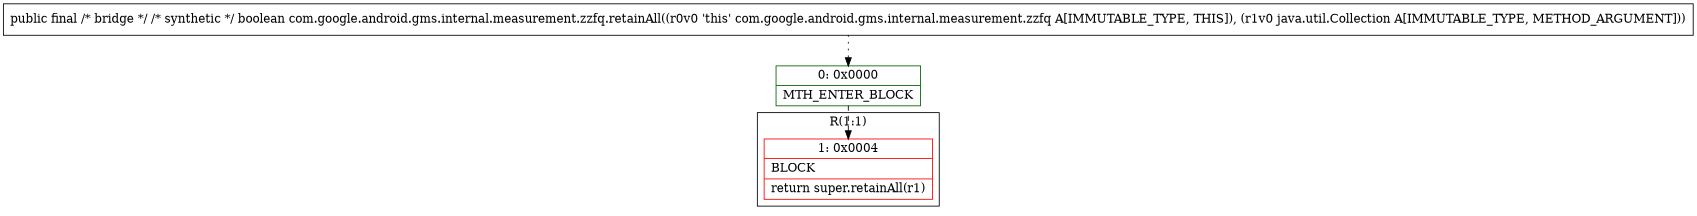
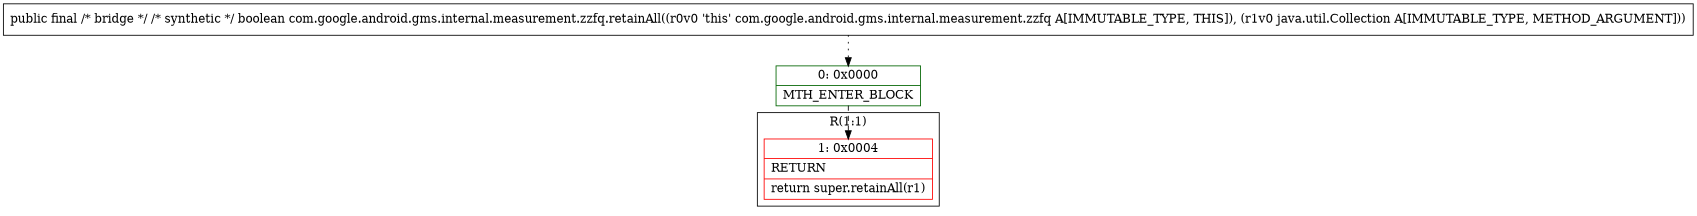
  digraph {
    node [shape=record]
-   n1 [color=red label="{1\:\ 0x0004|BLOCK\l|return super.retainAll(r1)\l}"]
+   n1 [color=red label="{1\:\ 0x0004|RETURN\l|return super.retainAll(r1)\l}"]
    n2 [color=darkgreen label="{0\:\ 0x0000|MTH_ENTER_BLOCK\l}"]
    n3 [label="{public final \/* bridge *\/ \/* synthetic *\/ boolean com.google.android.gms.internal.measurement.zzfq.retainAll((r0v0 'this' com.google.android.gms.internal.measurement.zzfq A[IMMUTABLE_TYPE, THIS]), (r1v0 java.util.Collection A[IMMUTABLE_TYPE, METHOD_ARGUMENT])) }" color=black]
    subgraph cluster_1 {
      label="R(1:1)"
      n1
    }
    n2 -> n1 [style=dashed]
    n3 -> n2 [style=dotted]
  }
